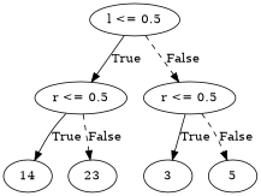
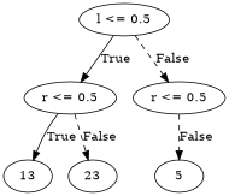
  digraph {
    n1 [label="l <= 0.5"]
    n2 [label="r <= 0.5"]
    n3 [label="r <= 0.5"]
-   n4 [label=14]
+   n4 [label=13]
    n5 [label=23]
-   n6 [label=3]
    n7 [label=5]
    n1 -> n2 [label=True]
    n1 -> n3 [label=False style=dashed]
    n2 -> n4 [label=True]
    n2 -> n5 [label=False style=dashed]
-   n3 -> n6 [label=True]
    n3 -> n7 [label=False style=dashed]
  }
